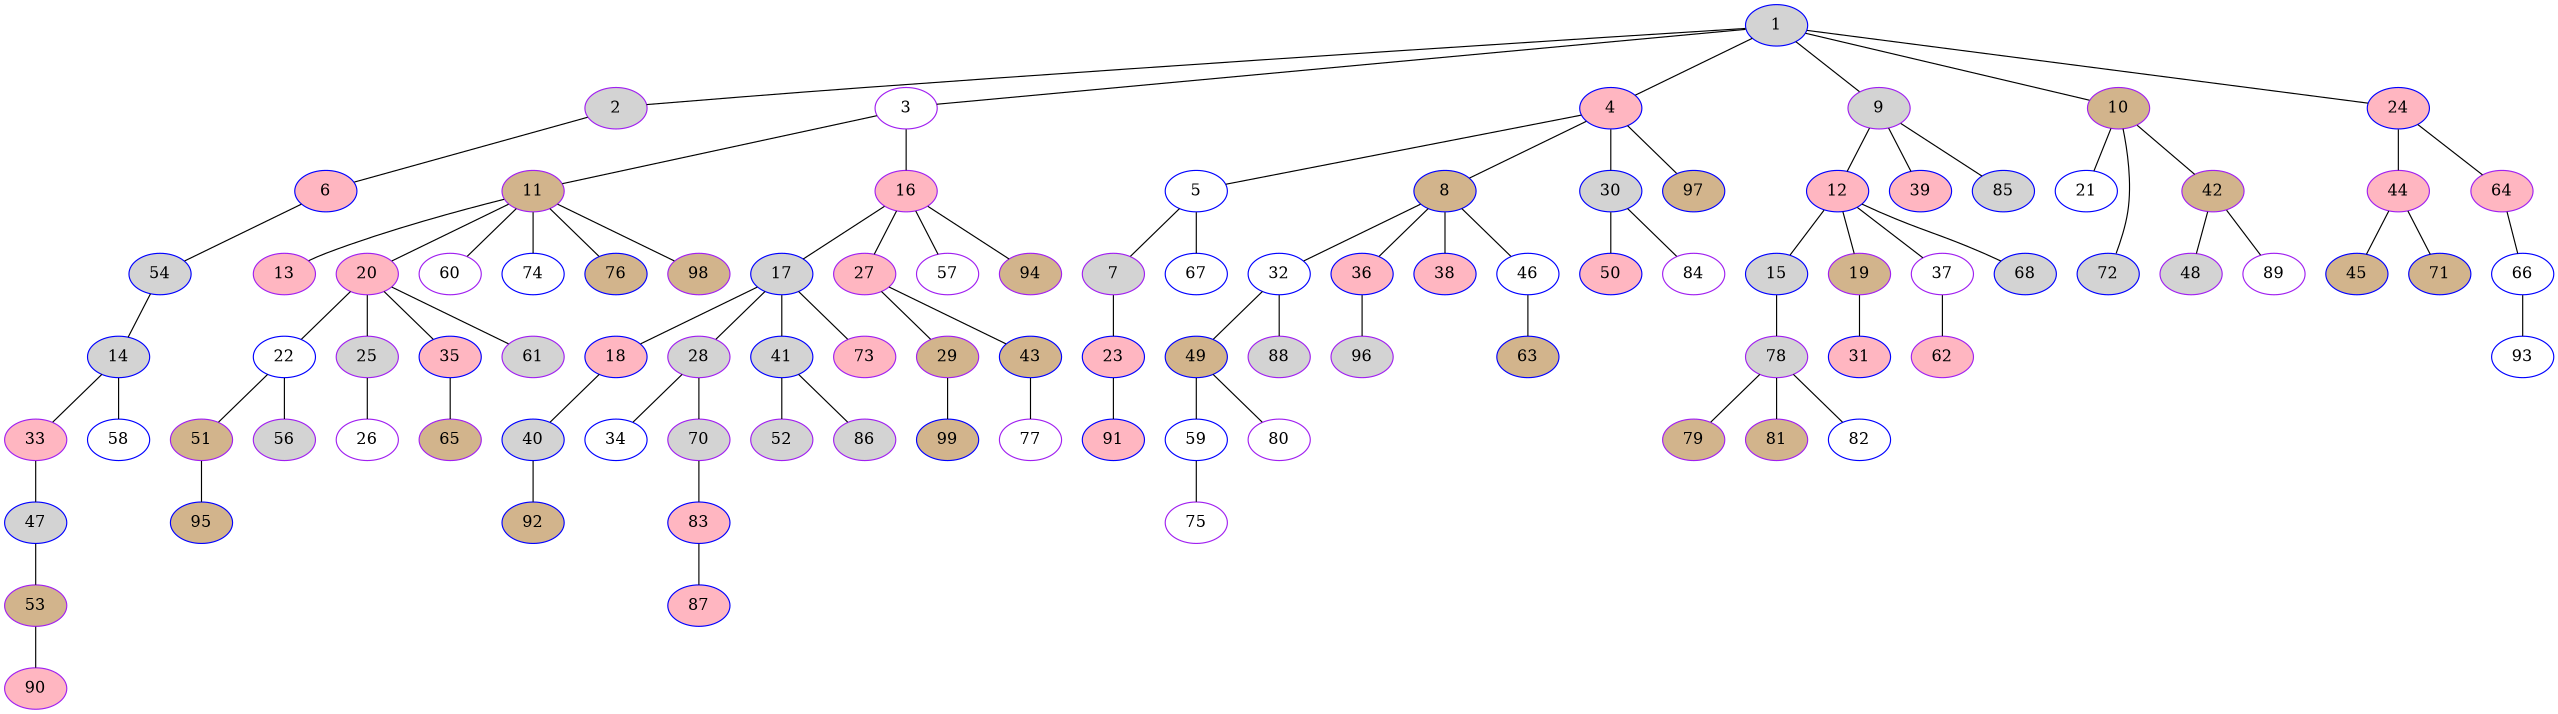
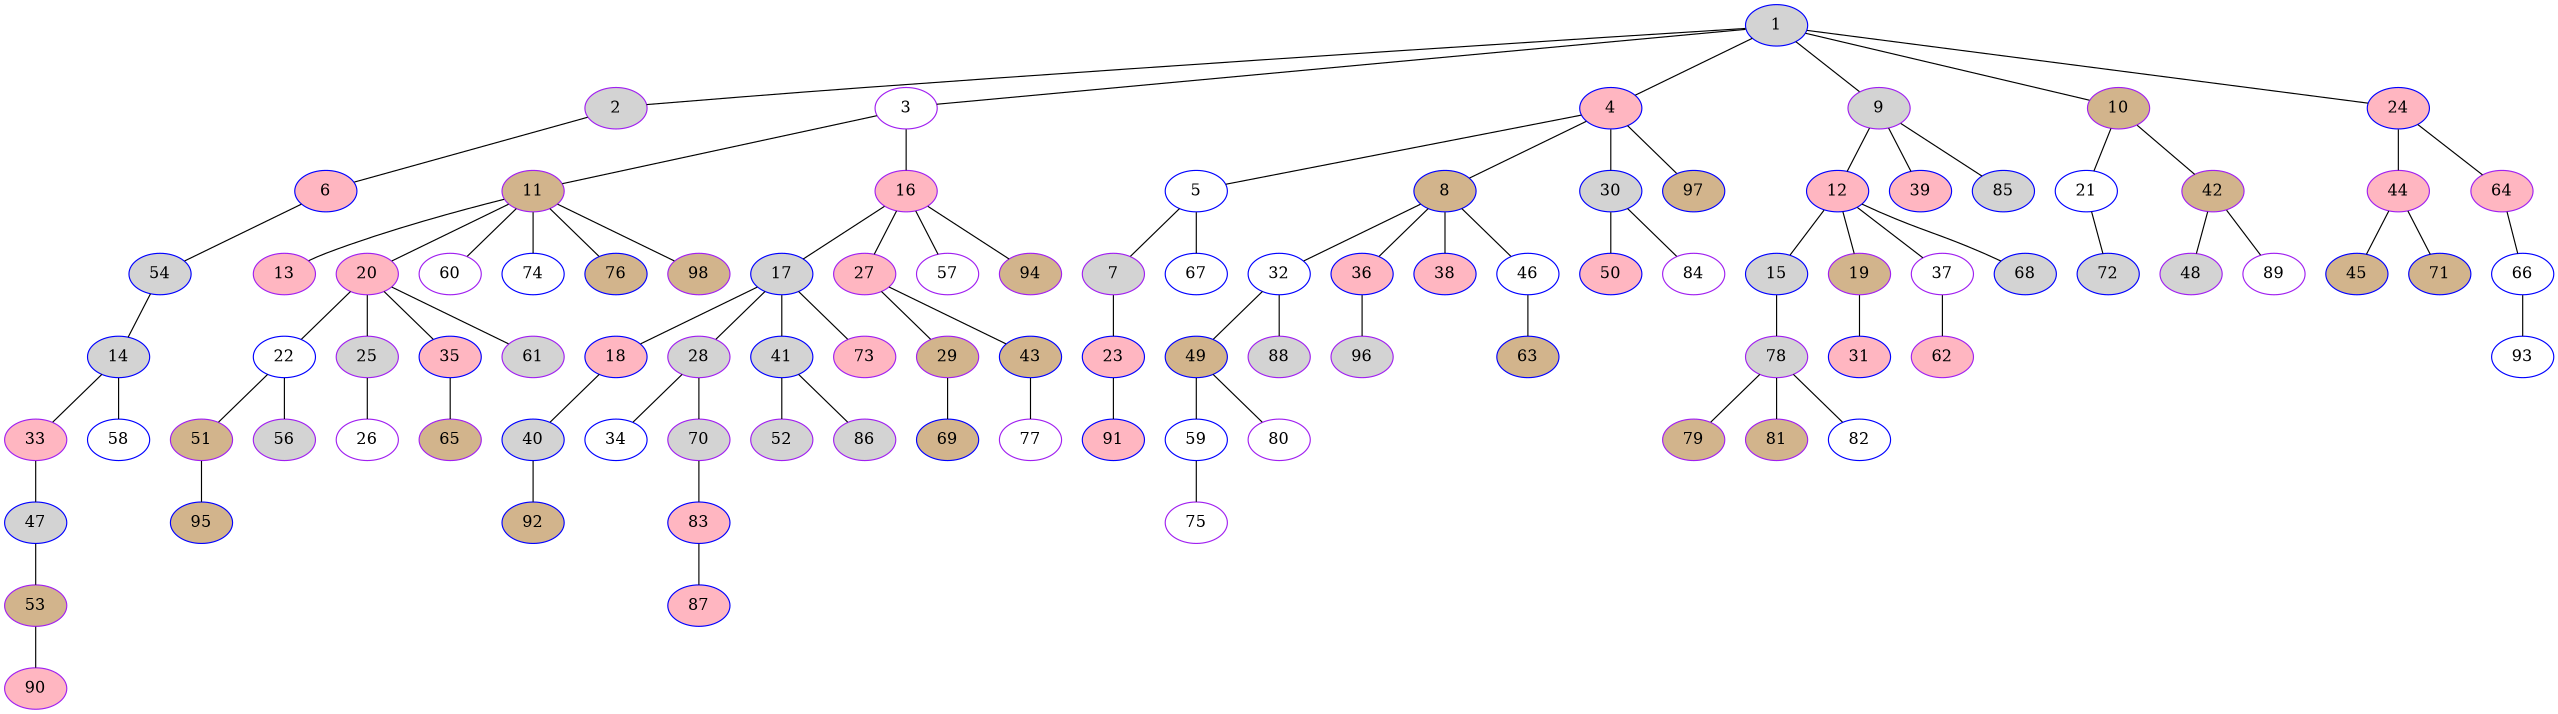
  graph {
    node [color=blue fillcolor=lightgrey style=filled]
    2 [color=purple]
    1
    3 [color=purple fillcolor=white]
    4 [fillcolor=lightpink]
    9 [color=purple]
    10 [color=purple fillcolor=tan]
    24 [fillcolor=lightpink]
    6 [fillcolor=lightpink]
    11 [color=purple fillcolor=tan]
    16 [color=purple fillcolor=lightpink]
    5 [fillcolor=white]
    8 [fillcolor=tan]
    30
    97 [fillcolor=tan]
    12 [fillcolor=lightpink]
    39 [fillcolor=lightpink]
    85
    21 [fillcolor=white]
    42 [color=purple fillcolor=tan]
    44 [color=purple fillcolor=lightpink]
    64 [color=purple fillcolor=lightpink]
    54
    13 [color=purple fillcolor=lightpink]
    20 [color=purple fillcolor=lightpink]
    60 [color=purple fillcolor=white]
    74 [fillcolor=white]
    76 [fillcolor=tan]
    98 [color=purple fillcolor=tan]
    17
    27 [color=purple fillcolor=lightpink]
    57 [color=purple fillcolor=white]
    94 [color=purple fillcolor=tan]
    7 [color=purple]
    67 [fillcolor=white]
    32 [fillcolor=white]
    36 [fillcolor=lightpink]
    38 [fillcolor=lightpink]
    46 [fillcolor=white]
    50 [fillcolor=lightpink]
    84 [color=purple fillcolor=white]
    23 [fillcolor=lightpink]
    14
    91 [fillcolor=lightpink]
    49 [fillcolor=tan]
    88 [color=purple]
    96 [color=purple]
    63 [fillcolor=tan]
    15
    19 [color=purple fillcolor=tan]
    37 [color=purple fillcolor=white]
    68
    72
    48 [color=purple]
    89 [color=purple fillcolor=white]
    22 [fillcolor=white]
    25 [color=purple]
    35 [fillcolor=lightpink]
    61 [color=purple]
    78 [color=purple]
    31 [fillcolor=lightpink]
    62 [color=purple fillcolor=lightpink]
    33 [color=purple fillcolor=lightpink]
    58 [fillcolor=white]
    47
    79 [color=purple fillcolor=tan]
    81 [color=purple fillcolor=tan]
    82 [fillcolor=white]
    18 [fillcolor=lightpink]
    28 [color=purple]
    41
    73 [color=purple fillcolor=lightpink]
    29 [color=purple fillcolor=tan]
    43 [fillcolor=tan]
    40
    34 [fillcolor=white]
    70 [color=purple]
    52 [color=purple]
    86 [color=purple]
    92 [fillcolor=tan]
    51 [color=purple fillcolor=tan]
    56 [color=purple]
    26 [color=purple fillcolor=white]
    65 [color=purple fillcolor=tan]
    95 [fillcolor=tan]
    45 [fillcolor=tan]
    71 [fillcolor=tan]
    66 [fillcolor=white]
-   69 [fillcolor=tan label=99]
+   69 [fillcolor=tan]
    77 [color=purple fillcolor=white]
    83 [fillcolor=lightpink]
    59 [fillcolor=white]
    80 [color=purple fillcolor=white]
    53 [color=purple fillcolor=tan]
    90 [color=purple fillcolor=lightpink]
    75 [color=purple fillcolor=white]
    93 [fillcolor=white]
    87 [fillcolor=lightpink]
    2 -- 6
    1 -- 2
    1 -- 3
    1 -- 4
    1 -- 9
    1 -- 10
    1 -- 24
    3 -- 11
    3 -- 16
    4 -- 5
    4 -- 8
    4 -- 30
    4 -- 97
    9 -- 12
    9 -- 39
    9 -- 85
    10 -- 21
    10 -- 42
    24 -- 44
    24 -- 64
    6 -- 54
    11 -- 13
    11 -- 20
    11 -- 60
    11 -- 74
    11 -- 76
    11 -- 98
    16 -- 17
    16 -- 27
    16 -- 57
    16 -- 94
    5 -- 7
    5 -- 67
    8 -- 32
    8 -- 36
    8 -- 38
    8 -- 46
    30 -- 50
    30 -- 84
    12 -- 15
    12 -- 19
    12 -- 37
    12 -- 68
-   10 -- 72
+   21 -- 72
    42 -- 48
    42 -- 89
    44 -- 45
    44 -- 71
    64 -- 66
    54 -- 14
    20 -- 22
    20 -- 25
    20 -- 35
    20 -- 61
    17 -- 18
    17 -- 28
    17 -- 41
    17 -- 73
    27 -- 29
    27 -- 43
    7 -- 23
    32 -- 49
    32 -- 88
    36 -- 96
    46 -- 63
    23 -- 91
    14 -- 33
    14 -- 58
    49 -- 59
    49 -- 80
    15 -- 78
    19 -- 31
    37 -- 62
    22 -- 51
    22 -- 56
    25 -- 26
    35 -- 65
    78 -- 79
    78 -- 81
    78 -- 82
    33 -- 47
    47 -- 53
    18 -- 40
    28 -- 34
    28 -- 70
    41 -- 52
    41 -- 86
    29 -- 69
    43 -- 77
    40 -- 92
    70 -- 83
    51 -- 95
    66 -- 93
    83 -- 87
    59 -- 75
    53 -- 90
  }
